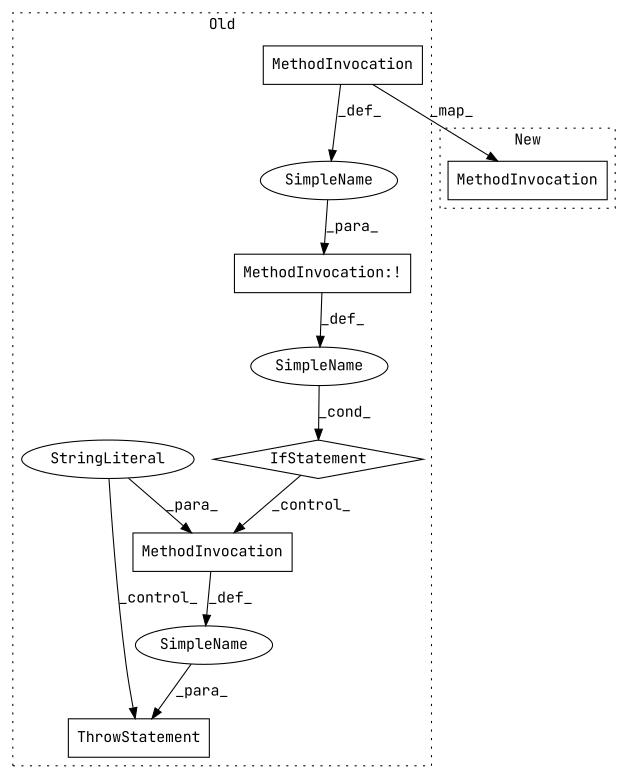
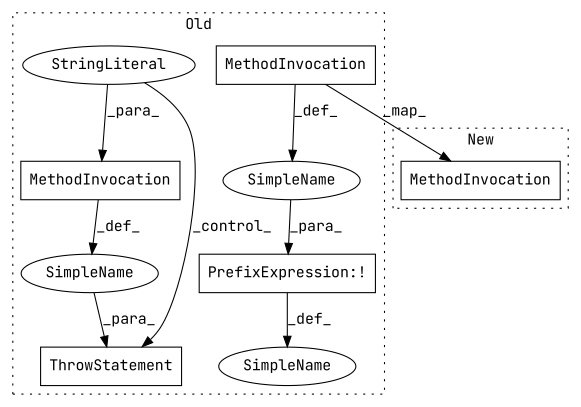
  digraph {
    fontname="JetBrains Mono"
    node [a=32 fontname="JetBrains Mono" shape=box]
    edge [fontname="JetBrains Mono"]
-   n1 [a=25 l="4,2" label=IfStatement s="3267,3293" shape=diamond]
    n2 [l="15,1" label=MethodInvocation s="3309,3387"]
    n3 [l="8,1" label=MethodInvocation s="3272,3292"]
    n4 [a=42 label=SimpleName shape=ellipse]
    n5 [a=42 label=SimpleName shape=ellipse]
    n6 [a=42 label=SimpleName shape=ellipse]
    n7 [a=45 l=63 label=StringLiteral s=3324 shape=ellipse]
    n8 [a=53 l=6 label=ThrowStatement s=3303]
-   n9 [a=38 l=1 label="MethodInvocation:!" s=3271]
+   n9 [a=38 l=1 label="PrefixExpression:!" s=3271]
    n10 [l="16,1" label=MethodInvocation s="3178,3206"]
    subgraph cluster_1 {
      label=Old
      style=dotted
-     n1
      n2
      n3
      n4
      n5
      n6
      n7
      n8
      n9
    }
    subgraph cluster_2 {
      label=New
      style=dotted
      n10
    }
-   n1 -> n2 [label=_control_]
    n2 -> n5 [label=_def_]
    n3 -> n6 [label=_def_]
    n3 -> n10 [label=_map_]
-   n4 -> n1 [label=_cond_]
    n5 -> n8 [label=_para_]
    n6 -> n9 [label=_para_]
    n7 -> n2 [label=_para_]
    n7 -> n8 [label=_control_]
    n9 -> n4 [label=_def_]
  }
